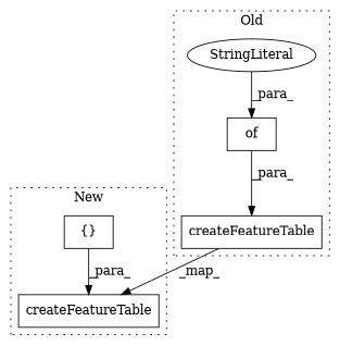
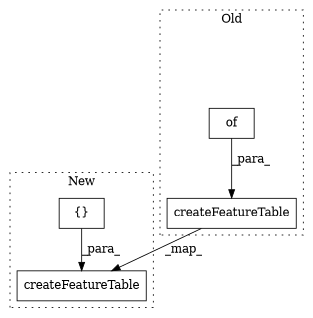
  digraph {
    node [a=32 l="19,1" shape=box]
    n1 [label=createFeatureTable s="4114,4309"]
    n2 [l="3,1" label=of s="4137,4253"]
-   n3 [a=45 l=6 label=StringLiteral s=4191 shape=ellipse]
    n4 [label=createFeatureTable s="1884,2122"]
    n5 [a=4 l="8,2" label="{}" s="1912,2065"]
    subgraph cluster_1 {
      label=Old
      style=dotted
      n1
      n2
-     n3
    }
    subgraph cluster_2 {
      label=New
      style=dotted
      n4
      n5
    }
    n1 -> n4 [label=_map_]
    n2 -> n1 [label=_para_]
-   n3 -> n2 [label=_para_]
    n5 -> n4 [label=_para_]
  }
